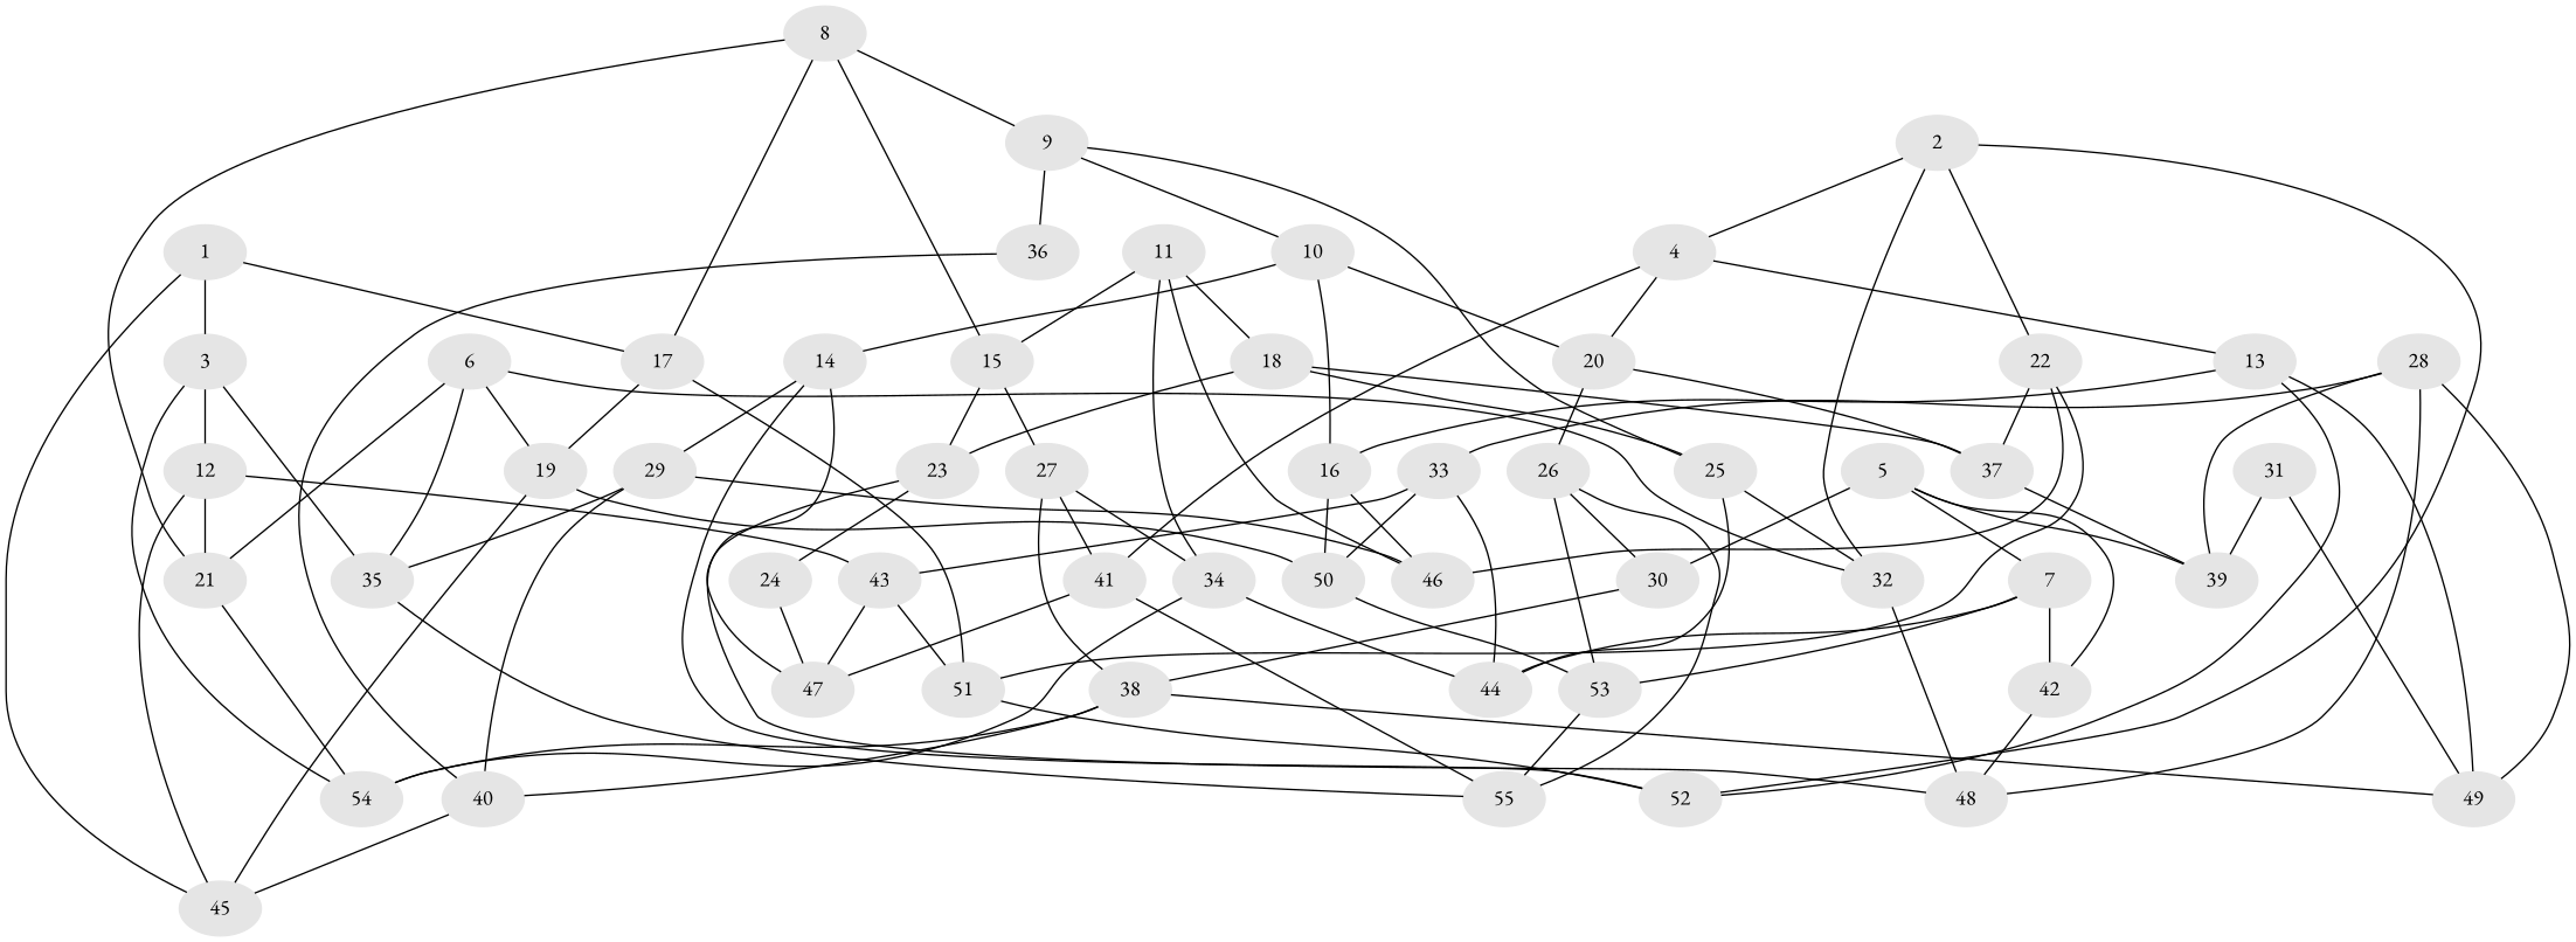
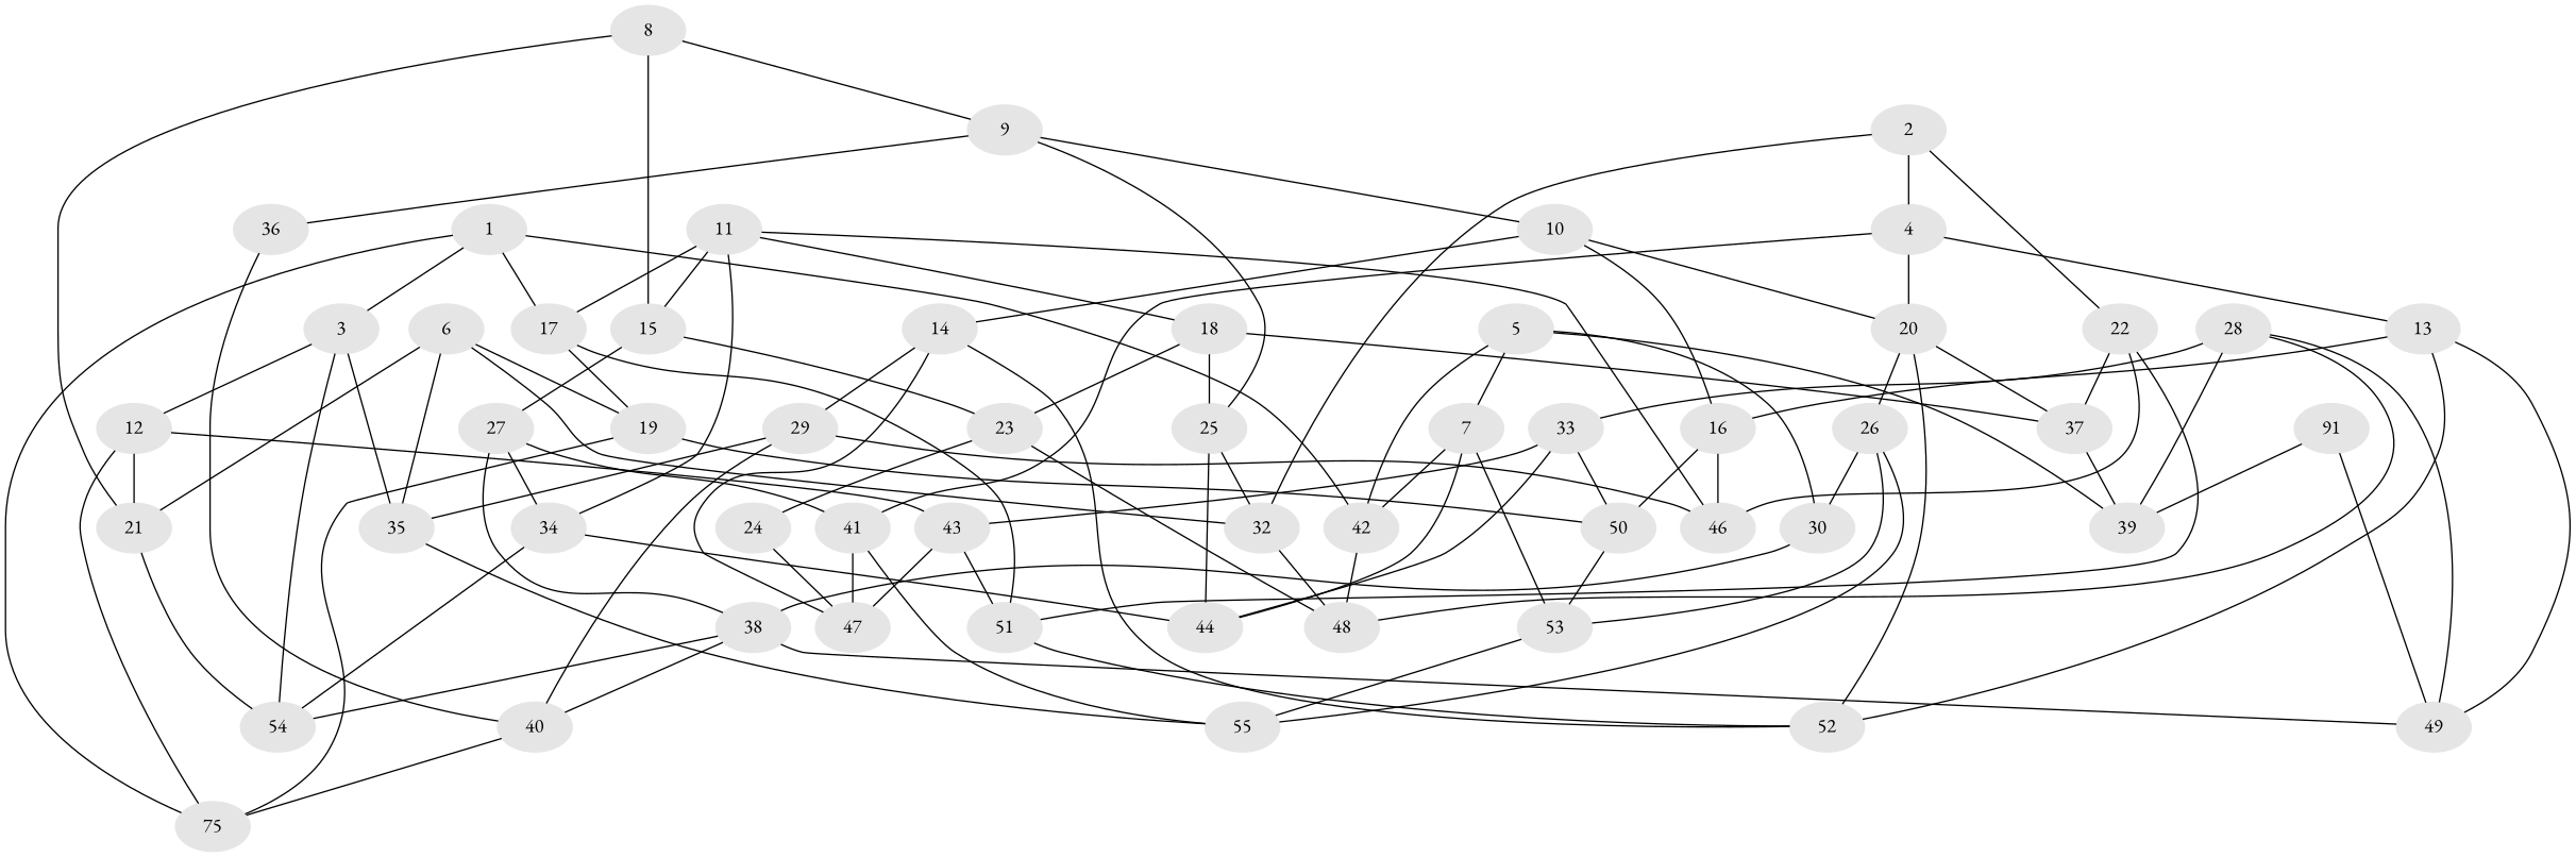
  graph {
    fontname="EB Garamond"
    node [color=gray90 fontname="EB Garamond" style=filled]
    edge [fontname="EB Garamond"]
    1
    3
    17
    42
-   45
+   45 [label=75]
    12
    35
    54
    19
    51
    48
    2
    4
    22
    32
    52
    13
    20
    41
    46
    37
    21
    43
    55
    16
    49
    26
    47
    5
    7
    30
    39
    44
    53
    38
    6
    50
    8
    9
    15
    10
    25
    36
    23
    27
    14
    40
    29
    11
    18
    34
    24
-   31
+   31 [label=91]
    28
    33
    1 -- 3
    1 -- 17
+   1 -- 42
    1 -- 45
    3 -- 12
    3 -- 35
    3 -- 54
    17 -- 19
    17 -- 51
    42 -- 48
    12 -- 45
    12 -- 21
    12 -- 43
    35 -- 55
    19 -- 45
    19 -- 50
    51 -- 52
    2 -- 4
    2 -- 22
    2 -- 32
-   2 -- 52
+   20 -- 52
    4 -- 13
    4 -- 20
    4 -- 41
    22 -- 51
    22 -- 46
    22 -- 37
    32 -- 48
    13 -- 52
    13 -- 16
    13 -- 49
    20 -- 37
    20 -- 26
    41 -- 55
    41 -- 47
    37 -- 39
    21 -- 54
    43 -- 51
    43 -- 47
    16 -- 46
    16 -- 50
    26 -- 55
    26 -- 30
    26 -- 53
    5 -- 42
    5 -- 7
    5 -- 30
    5 -- 39
    7 -- 42
    7 -- 44
    7 -- 53
    30 -- 38
    53 -- 55
    38 -- 54
    38 -- 49
    38 -- 40
    6 -- 35
    6 -- 19
    6 -- 32
    6 -- 21
    50 -- 53
-   8 -- 17
+   11 -- 17
    8 -- 21
    8 -- 9
    8 -- 15
    9 -- 10
    9 -- 25
    9 -- 36
    15 -- 23
    15 -- 27
    10 -- 20
    10 -- 16
    10 -- 14
    25 -- 32
    25 -- 44
    36 -- 40
    23 -- 48
    23 -- 24
    27 -- 41
    27 -- 38
    27 -- 34
    14 -- 52
    14 -- 47
    14 -- 29
    40 -- 45
    29 -- 35
    29 -- 46
    29 -- 40
    11 -- 46
    11 -- 15
    11 -- 18
    11 -- 34
    18 -- 37
    18 -- 25
    18 -- 23
    34 -- 54
    34 -- 44
    24 -- 47
    31 -- 49
    31 -- 39
    28 -- 48
    28 -- 49
    28 -- 39
    28 -- 33
    33 -- 43
    33 -- 44
    33 -- 50
  }
